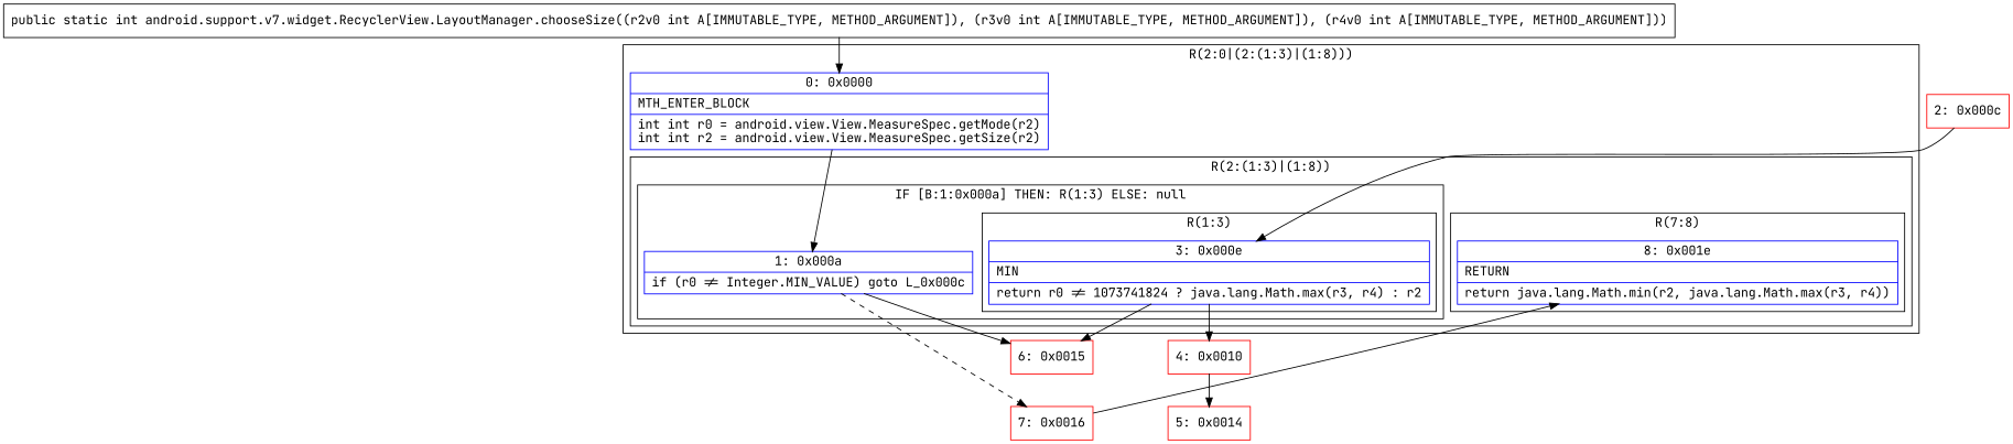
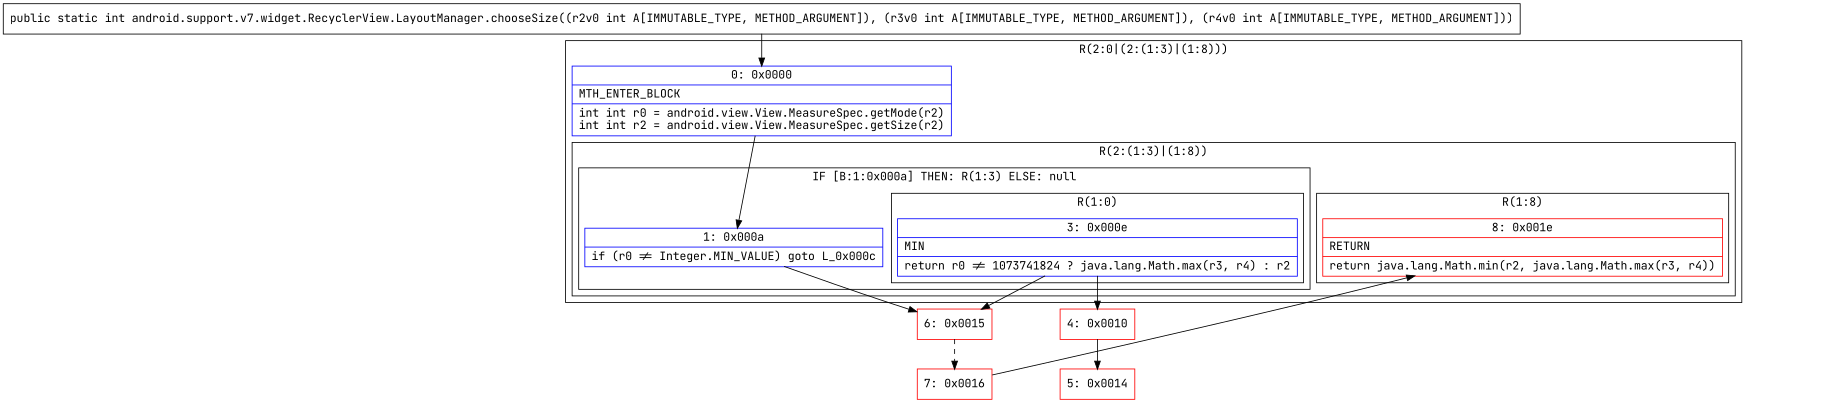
  digraph {
    fontname="JetBrains Mono"
    node [color=red fontname="JetBrains Mono" shape=record]
    edge [fontname="JetBrains Mono"]
    n1 [color=blue label="{3\:\ 0x000e|MIN\l|return r0 != 1073741824 ? java.lang.Math.max(r3, r4) : r2\l}"]
    n2 [color=blue label="{1\:\ 0x000a|if (r0 != Integer.MIN_VALUE) goto L_0x000c\l}"]
-   n3 [color=blue label="{8\:\ 0x001e|RETURN\l|return java.lang.Math.min(r2, java.lang.Math.max(r3, r4))\l}"]
+   n3 [label="{8\:\ 0x001e|RETURN\l|return java.lang.Math.min(r2, java.lang.Math.max(r3, r4))\l}"]
    n4 [color=blue label="{0\:\ 0x0000|MTH_ENTER_BLOCK\l|int int r0 = android.view.View.MeasureSpec.getMode(r2)\lint int r2 = android.view.View.MeasureSpec.getSize(r2)\l}"]
    n5 [label="{4\:\ 0x0010}"]
    n6 [label="{6\:\ 0x0015}"]
    n7 [label="{7\:\ 0x0016}"]
-   n8 [label="{2\:\ 0x000c}"]
    n9 [label="{5\:\ 0x0014}"]
    n10 [label="{public static int android.support.v7.widget.RecyclerView.LayoutManager.chooseSize((r2v0 int A[IMMUTABLE_TYPE, METHOD_ARGUMENT]), (r3v0 int A[IMMUTABLE_TYPE, METHOD_ARGUMENT]), (r4v0 int A[IMMUTABLE_TYPE, METHOD_ARGUMENT])) }" color=""]
    subgraph cluster_1 {
      label="R(2:0|(2:(1:3)|(1:8)))"
      n4
      subgraph cluster_2 {
        label="R(2:(1:3)|(1:8))"
        subgraph cluster_3 {
          label="IF [B:1:0x000a] THEN: R(1:3) ELSE: null"
          n2
          subgraph cluster_4 {
-           label="R(1:3)"
+           label="R(1:0)"
            n1
          }
        }
        subgraph cluster_5 {
-         label="R(7:8)"
+         label="R(1:8)"
          n3
        }
      }
    }
    n1 -> n5
    n1 -> n6
    n2 -> n6
-   n2 -> n7 [style=dashed]
+   n6 -> n7 [style=dashed]
    n4 -> n2
    n5 -> n9
    n7 -> n3
-   n8 -> n1
    n10 -> n4
  }
